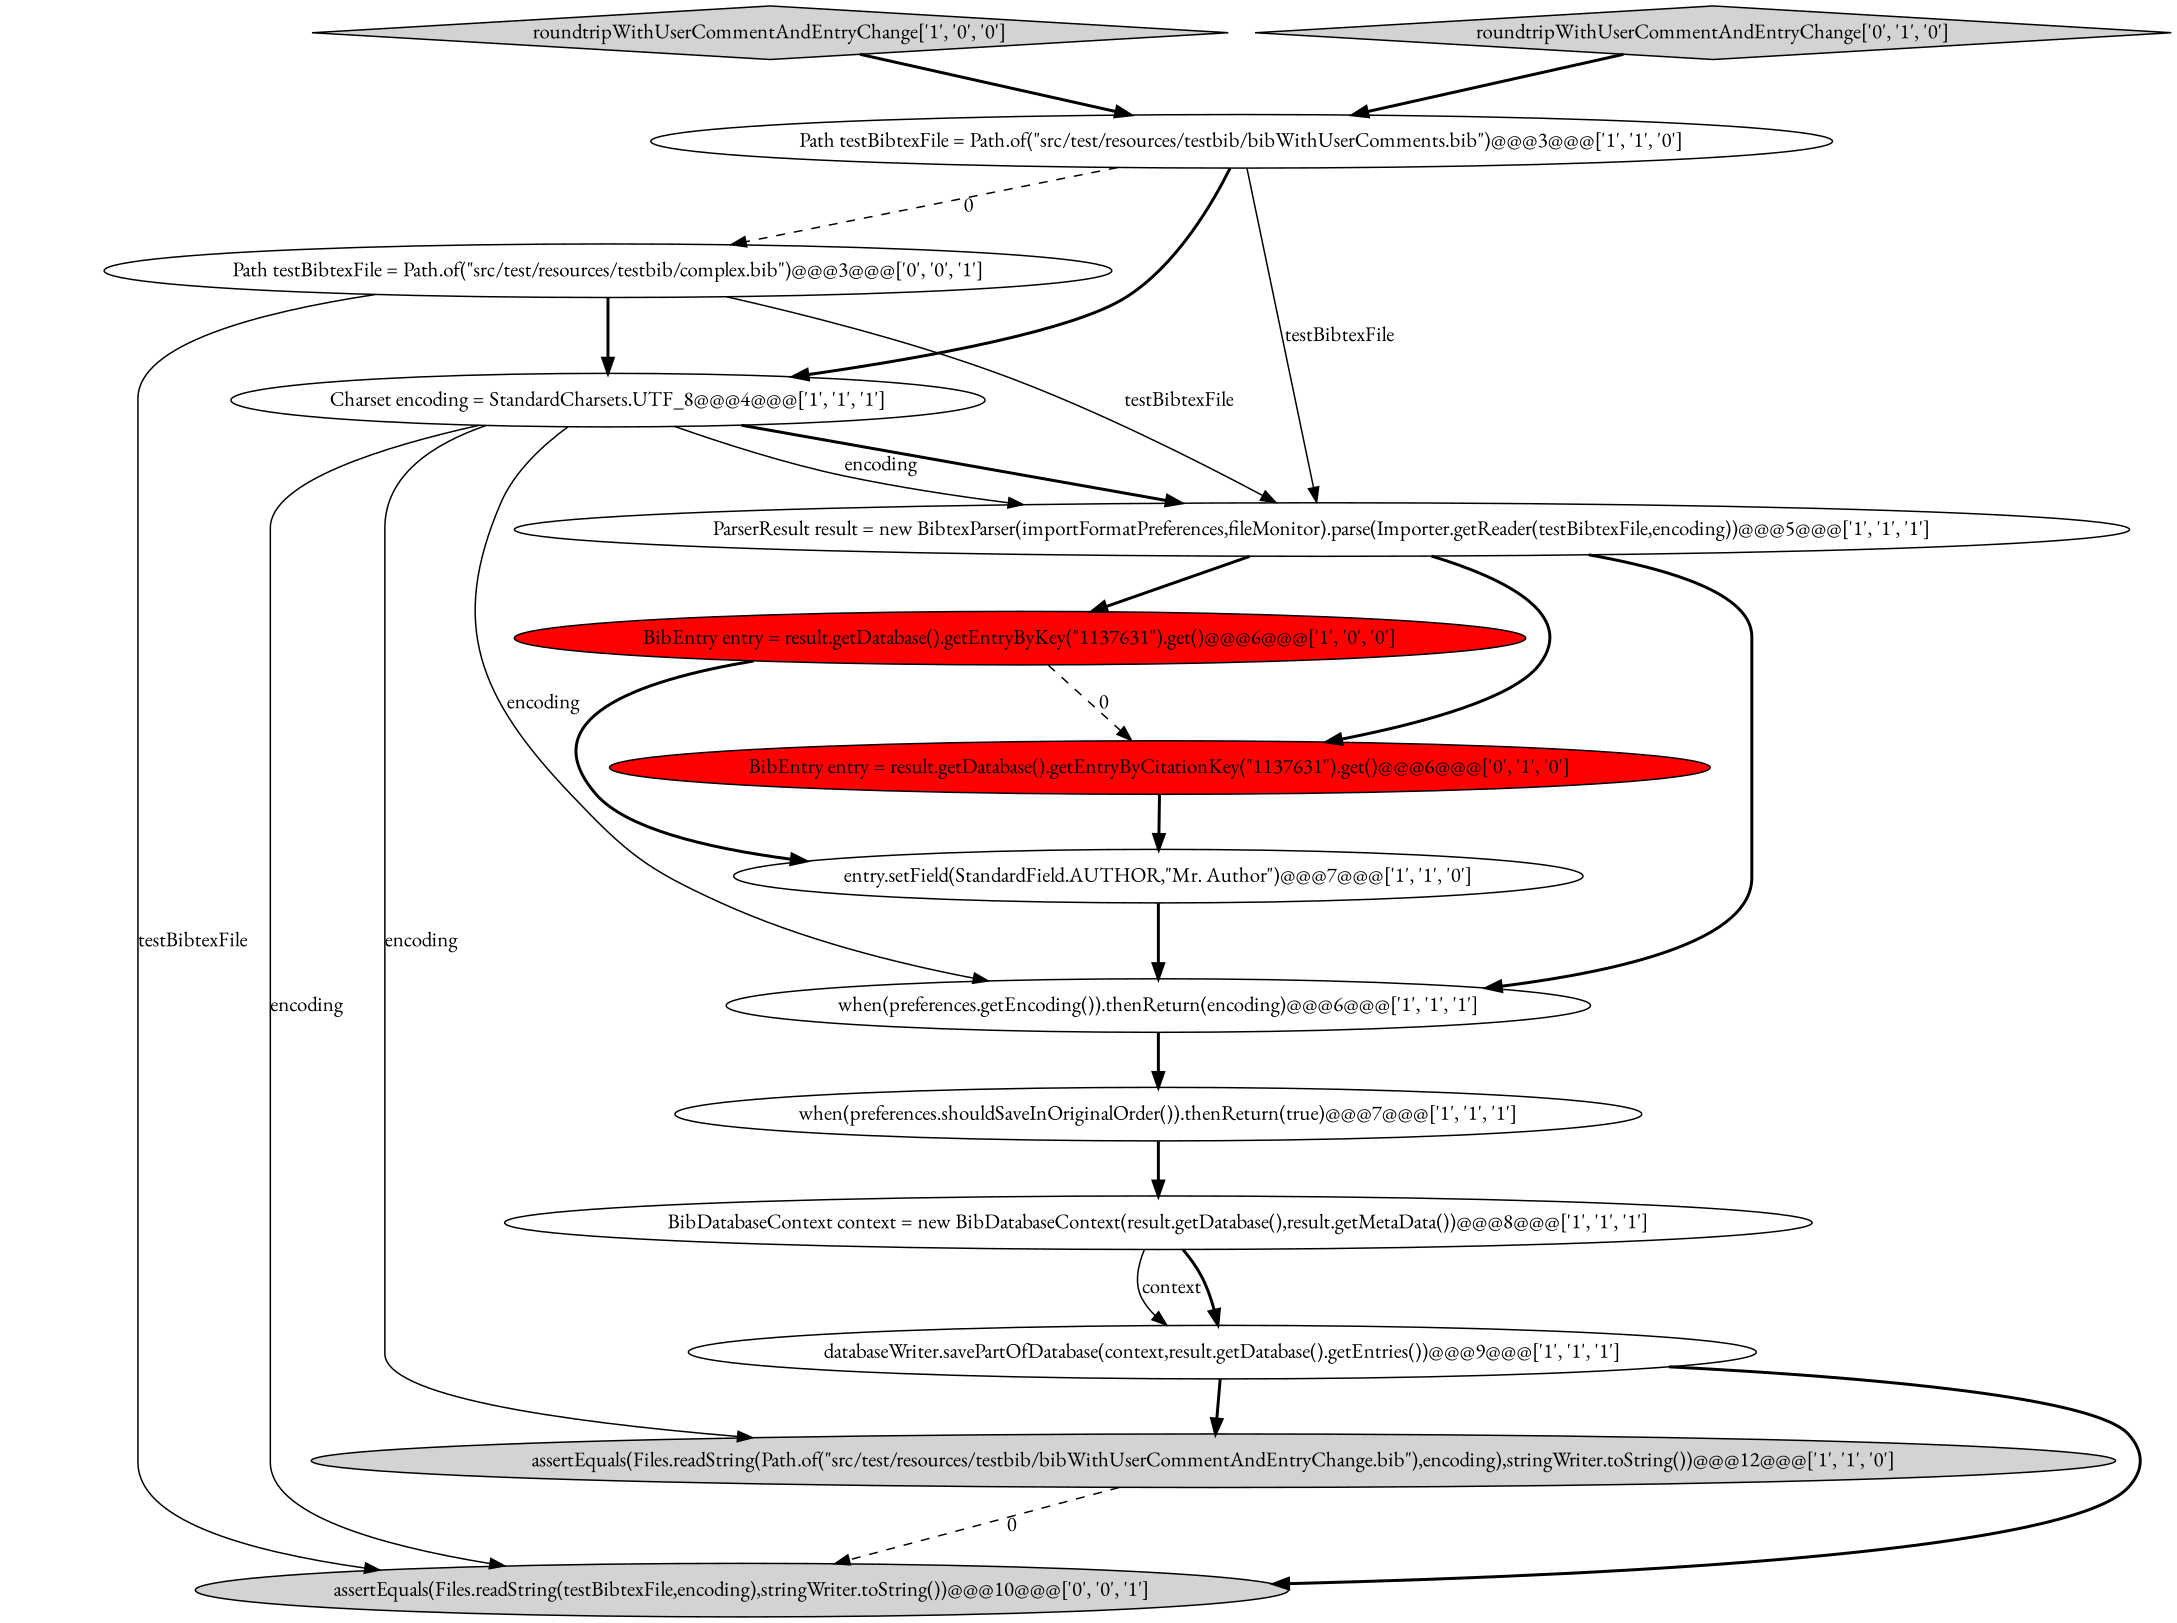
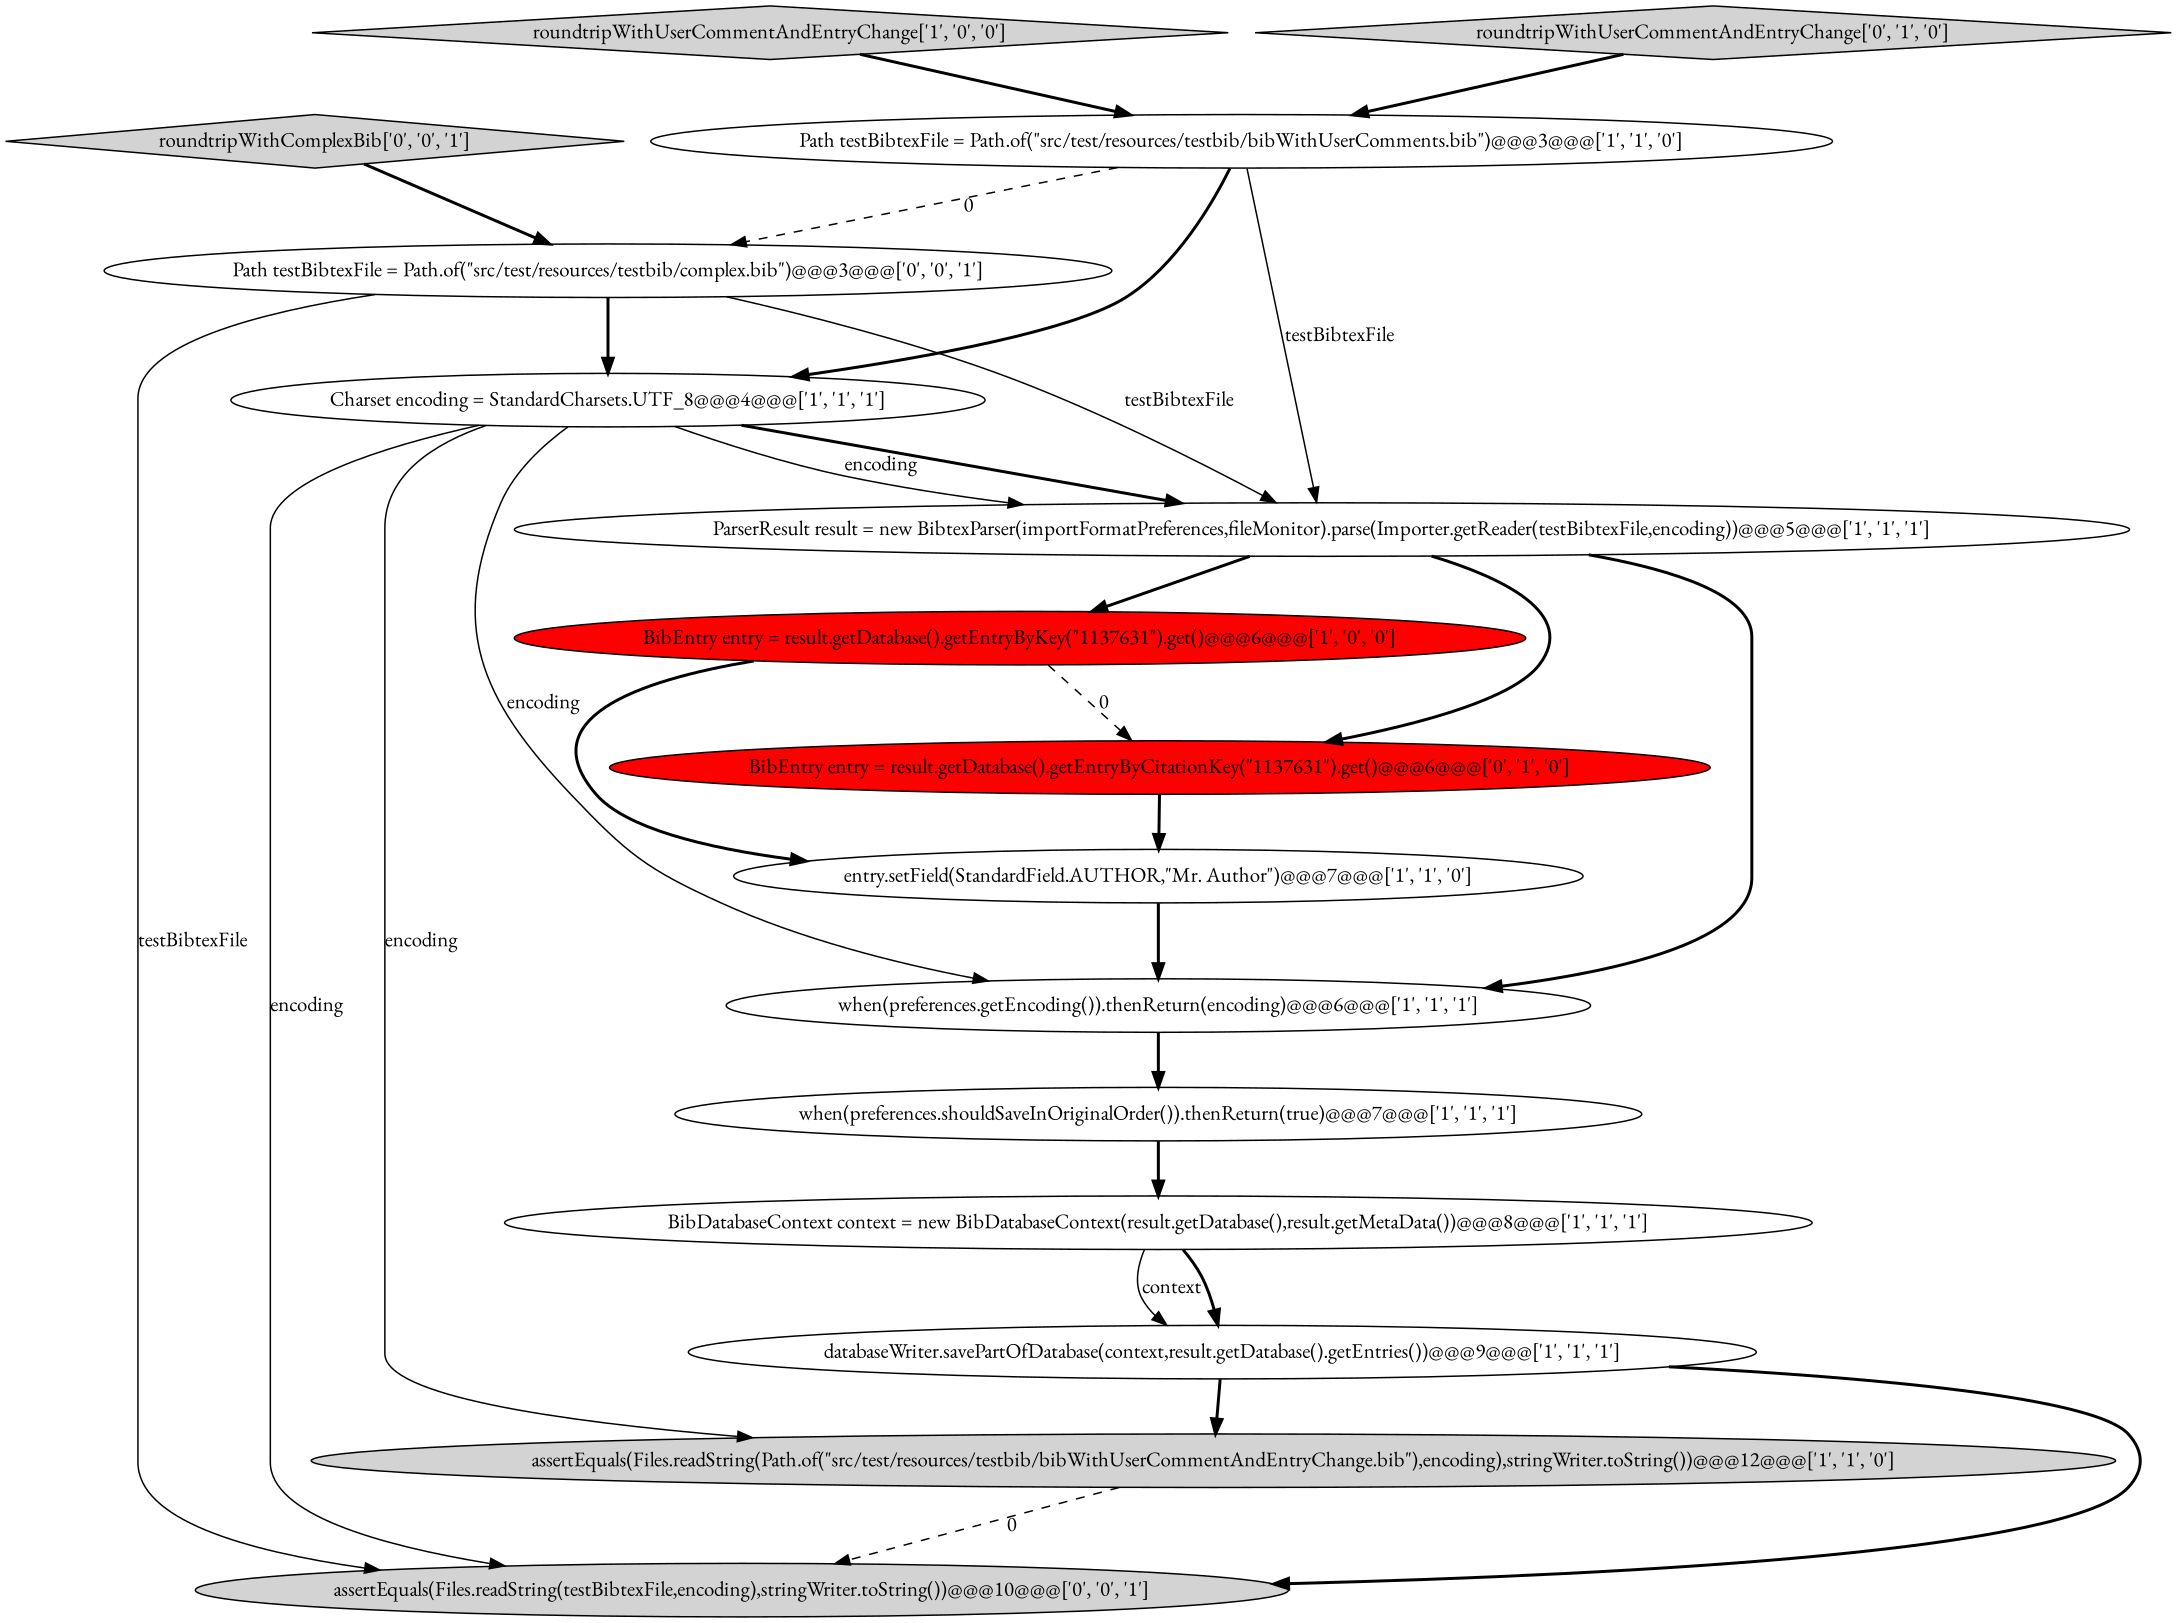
  digraph {
    fontname="EB Garamond"
    node [fillcolor=white shape=ellipse style=filled fontname="EB Garamond"]
    edge [style=bold fontname="EB Garamond"]
    n1 [fillcolor=lightgray label="roundtripWithUserCommentAndEntryChange['1', '0', '0']" shape=diamond]
    n2 [label="Path testBibtexFile = Path.of(\"src/test/resources/testbib/bibWithUserComments.bib\")@@@3@@@['1', '1', '0']"]
    n3 [label="ParserResult result = new BibtexParser(importFormatPreferences,fileMonitor).parse(Importer.getReader(testBibtexFile,encoding))@@@5@@@['1', '1', '1']"]
    n4 [fillcolor=red label="BibEntry entry = result.getDatabase().getEntryByCitationKey(\"1137631\").get()@@@6@@@['0', '1', '0']"]
    n5 [fillcolor=red label="BibEntry entry = result.getDatabase().getEntryByKey(\"1137631\").get()@@@6@@@['1', '0', '0']"]
    n6 [label="when(preferences.getEncoding()).thenReturn(encoding)@@@6@@@['1', '1', '1']"]
    n7 [label="entry.setField(StandardField.AUTHOR,\"Mr. Author\")@@@7@@@['1', '1', '0']"]
    n8 [fillcolor=lightgray label="roundtripWithUserCommentAndEntryChange['0', '1', '0']" shape=diamond]
    n9 [label="Path testBibtexFile = Path.of(\"src/test/resources/testbib/complex.bib\")@@@3@@@['0', '0', '1']"]
    n10 [label="Charset encoding = StandardCharsets.UTF_8@@@4@@@['1', '1', '1']"]
    n11 [fillcolor=lightgray label="assertEquals(Files.readString(testBibtexFile,encoding),stringWriter.toString())@@@10@@@['0', '0', '1']"]
    n12 [fillcolor=lightgray label="assertEquals(Files.readString(Path.of(\"src/test/resources/testbib/bibWithUserCommentAndEntryChange.bib\"),encoding),stringWriter.toString())@@@12@@@['1', '1', '0']"]
    n13 [label="when(preferences.shouldSaveInOriginalOrder()).thenReturn(true)@@@7@@@['1', '1', '1']"]
    n14 [label="databaseWriter.savePartOfDatabase(context,result.getDatabase().getEntries())@@@9@@@['1', '1', '1']"]
+   n15 [fillcolor=lightgray label="roundtripWithComplexBib['0', '0', '1']" shape=diamond]
    n16 [label="BibDatabaseContext context = new BibDatabaseContext(result.getDatabase(),result.getMetaData())@@@8@@@['1', '1', '1']"]
    n1 -> n2
    n2 -> n3 [label=testBibtexFile style=solid]
    n2 -> n9 [label=0 style=dashed]
    n2 -> n10
    n3 -> n4
    n3 -> n5
    n3 -> n6
    n4 -> n7
    n5 -> n4 [label=0 style=dashed]
    n5 -> n7
    n6 -> n13
    n7 -> n6
    n8 -> n2
    n9 -> n3 [label=testBibtexFile style=solid]
    n9 -> n10
    n9 -> n11 [label=testBibtexFile style=solid]
    n10 -> n3
    n10 -> n3 [label=encoding style=solid]
    n10 -> n6 [label=encoding style=solid]
    n10 -> n11 [label=encoding style=solid]
    n10 -> n12 [label=encoding style=solid]
    n12 -> n11 [label=0 style=dashed]
    n13 -> n16
    n14 -> n11
    n14 -> n12
+   n15 -> n9
    n16 -> n14 [label=context style=solid]
    n16 -> n14
  }
